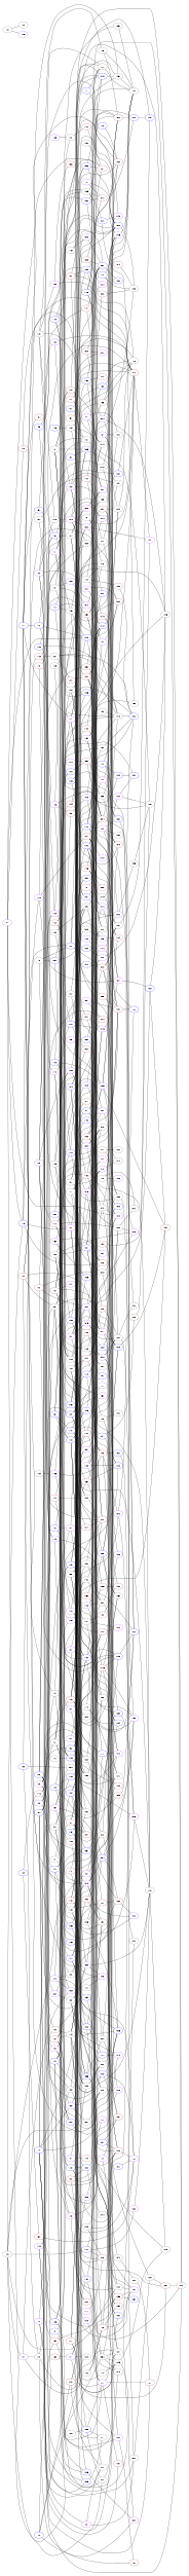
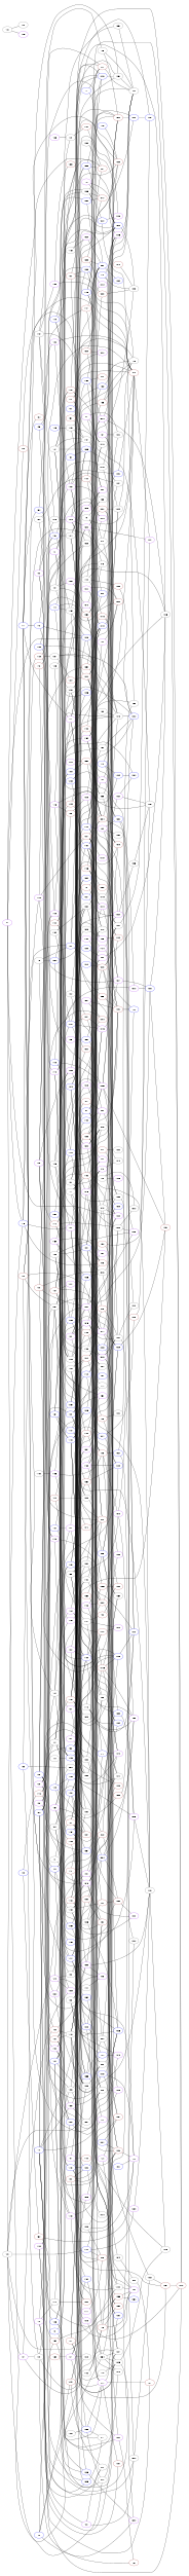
  graph {
    fontname="Patrick Hand"
    rankdir=LR
    node [color=gray40 fontname="Patrick Hand"]
    edge [fontname="Patrick Hand"]
    v327 [color=purple]
    v465
    v425 [color=purple]
    v477
    v464
    v484 [color=purple]
    v77 [color=brown]
    v343 [color=purple]
    v229
    v86 [color=purple]
    v392 [color=purple]
    v255 [color=brown]
    v449 [color=purple]
    v245 [color=blue]
    v98 [color=blue]
    v360 [color=brown]
    v181 [color=blue]
    v398 [color=blue]
    v127 [color=purple]
    v219 [color=purple]
    v408 [color=blue]
    v428 [color=blue]
    v227 [color=blue]
    v240 [color=blue]
    v499 [color=purple]
    v400
    v293 [color=purple]
    v462 [color=blue]
    v430 [color=brown]
    v304 [color=blue]
    v320 [color=purple]
    v459
    v340 [color=blue]
    v444
    v483 [color=brown]
    v474
    v139 [color=brown]
    v204
    v451 [color=brown]
    v273 [color=purple]
    v433
    v472 [color=brown]
    v361 [color=purple]
    v82 [color=purple]
    v246
    v443 [color=brown]
    v276
    v326 [color=brown]
    v489 [color=purple]
    v60 [color=blue]
    v174 [color=blue]
    v363 [color=blue]
    v202 [color=blue]
    v249 [color=blue]
    v374
    v260 [color=purple]
    v480
    v316 [color=brown]
    v242 [color=purple]
    v440
    v274 [color=blue]
    v357
    v201
    v256 [color=blue]
    v367 [color=brown]
    v423 [color=blue]
    v230 [color=blue]
    v264 [color=brown]
    v379
    v285 [color=blue]
    v378
    v458 [color=brown]
    v307 [color=brown]
    v402 [color=brown]
    v487 [color=purple]
    v373
    v381 [color=blue]
    v4
    v138 [color=brown]
    v393 [color=purple]
    v445 [color=brown]
    v178 [color=purple]
    v460 [color=purple]
    v238 [color=purple]
    v309 [color=blue]
    v325 [color=purple]
    v153 [color=purple]
    v413
    v235 [color=purple]
    v391
    v463
    v369 [color=brown]
    v384
    v436 [color=brown]
    v244 [color=brown]
    v278 [color=brown]
    v330 [color=brown]
    v353
    v446
    v486 [color=brown]
    v403 [color=brown]
    v494 [color=blue]
    v490 [color=blue]
    v182 [color=purple]
    v405 [color=purple]
    v478 [color=brown]
    v311 [color=purple]
    v455 [color=brown]
    v344 [color=brown]
    v380 [color=blue]
    v457 [color=blue]
    v424 [color=blue]
    v211
    v239
    v267 [color=purple]
    v314 [color=brown]
    v275 [color=brown]
    v441 [color=purple]
    v328
    v318
    v57 [color=blue]
    v179 [color=purple]
    v141 [color=brown]
    v223 [color=blue]
    v233 [color=brown]
    v351 [color=blue]
    v62
    v407 [color=blue]
    v172 [color=purple]
    v199 [color=blue]
    v121 [color=purple]
    v406 [color=blue]
    v38 [color=blue]
    v431
    v195 [color=brown]
    v308 [color=purple]
    v476
    v286 [color=blue]
    v101
    v105
    v191
    v213
    v136 [color=blue]
    v109 [color=purple]
    v453
    v277 [color=purple]
    v206
    v356
    v450 [color=brown]
    v51 [color=blue]
    v186 [color=blue]
    v146 [color=blue]
    v208 [color=blue]
    v322 [color=purple]
    v332 [color=blue]
    v292
    v215 [color=purple]
    v188 [color=blue]
    v234
    v452 [color=purple]
    v161
    v250 [color=blue]
    v471
    v397 [color=brown]
    v414
    v447 [color=purple]
    v297 [color=brown]
    v412 [color=purple]
    v298
    v338 [color=purple]
    v29 [color=blue]
    v410
    v168 [color=blue]
    v482 [color=blue]
    v394 [color=blue]
    v265 [color=brown]
    v113 [color=brown]
    v187 [color=purple]
    v216 [color=brown]
    v283 [color=blue]
    v261 [color=brown]
    v376
    v319
    v159 [color=blue]
    v448 [color=brown]
    v473 [color=purple]
    v481
    v97 [color=brown]
    v160
    v149 [color=blue]
    v117 [color=purple]
    v456
    v488 [color=purple]
    v170 [color=purple]
    v184
    v355 [color=blue]
    v418
    v282 [color=blue]
    v324 [color=brown]
    v126
    v334 [color=brown]
    v365 [color=brown]
    v396
    v468
    v427
    v479 [color=brown]
    v426 [color=purple]
    v442 [color=purple]
    v53
    v416 [color=blue]
    v419 [color=purple]
    v336 [color=brown]
    v305 [color=blue]
    v50 [color=brown]
    v61 [color=purple]
    v290
    v411
    v269
    v342
    v388
    v385 [color=blue]
    v495
    v74 [color=blue]
    v158 [color=purple]
    v368 [color=blue]
    v3 [color=purple]
    v142 [color=brown]
    v232 [color=brown]
    v498 [color=blue]
    v399 [color=brown]
    v63
    v166 [color=blue]
    v88 [color=purple]
    v115 [color=blue]
    v185 [color=brown]
    v71 [color=purple]
    v345 [color=brown]
    v251 [color=purple]
    v169 [color=purple]
    v162 [color=purple]
    v422
    v78
    v339 [color=purple]
    v163 [color=blue]
    v41
    v143 [color=brown]
    v280 [color=blue]
    v175 [color=blue]
    v335 [color=blue]
    v295 [color=blue]
    v310 [color=purple]
    v171 [color=blue]
    v177 [color=brown]
    v303 [color=purple]
    v475 [color=purple]
    v104
    v226 [color=purple]
    v434
    v263 [color=purple]
    v375
    v491 [color=brown]
    v387 [color=purple]
    v415
    v252 [color=brown]
+   v377 [color=purple]
    v21
    v131 [color=brown]
    v218 [color=blue]
    v134 [color=blue]
    v271 [color=brown]
    v317
    v372 [color=purple]
    v279
    v156 [color=blue]
    v359 [color=brown]
    v401 [color=brown]
    v469 [color=purple]
    v150 [color=purple]
    v287
    v312 [color=purple]
    v157 [color=brown]
    v291 [color=brown]
    v421
    v1
    v302 [color=blue]
    v81 [color=brown]
    v173 [color=purple]
    v180 [color=brown]
    v231
    v241 [color=brown]
    v257 [color=brown]
    v268 [color=purple]
    v382 [color=purple]
    v404
    v435
    v197 [color=purple]
    v497 [color=brown]
    v54 [color=purple]
    v337
    v272
    v454 [color=brown]
    v466 [color=brown]
    v492
    v220
    v31 [color=purple]
    v92 [color=brown]
    v461 [color=purple]
    v24 [color=purple]
    v315 [color=purple]
    v417
    v190
    v371 [color=purple]
    v496 [color=brown]
    v331 [color=blue]
    v147 [color=brown]
    v20 [color=purple]
    v395 [color=blue]
    v140 [color=purple]
    v253 [color=brown]
    v76
    v137 [color=blue]
    v114 [color=brown]
    v164 [color=blue]
    v222 [color=purple]
    v48 [color=purple]
    v192 [color=brown]
    v18 [color=blue]
    v93 [color=purple]
    v129 [color=brown]
    v103 [color=purple]
    v247 [color=purple]
    v0
    v11 [color=blue]
    v89
    v36 [color=brown]
    v236 [color=brown]
    v493
    v194 [color=purple]
    v296 [color=blue]
    v352 [color=brown]
    v118
    v108
    v64 [color=brown]
    v432 [color=blue]
    v107 [color=blue]
    v349 [color=brown]
    v243 [color=purple]
    v366
    v6 [color=purple]
    v154
    v68
    v281 [color=blue]
    v176 [color=brown]
    v284 [color=purple]
    v313 [color=purple]
    v386 [color=blue]
    v221 [color=brown]
    v389 [color=purple]
    v59 [color=brown]
    v321
    v123 [color=blue]
    v200 [color=blue]
    v130 [color=purple]
    v94 [color=brown]
    v44 [color=blue]
    v248 [color=brown]
    v323 [color=purple]
    v203 [color=blue]
    v341 [color=blue]
    v429 [color=brown]
    v39
    v79
    v289 [color=brown]
    v19
    v207 [color=blue]
    v347
    v439
    v43 [color=purple]
    v183 [color=blue]
    v390 [color=brown]
    v254 [color=blue]
    v73 [color=purple]
    v354 [color=brown]
    v133
    v189 [color=brown]
    v55 [color=blue]
    v33 [color=blue]
    v99 [color=brown]
    v90
    v370
    v23 [color=blue]
    v46 [color=blue]
    v383
    v198 [color=purple]
    v40 [color=blue]
    v135 [color=purple]
    v299 [color=blue]
    v27 [color=purple]
    v119 [color=purple]
    v288 [color=brown]
    v333 [color=blue]
    v350 [color=brown]
    v47 [color=purple]
    v210 [color=brown]
    v167 [color=brown]
    v301 [color=purple]
    v15 [color=purple]
    v83 [color=brown]
    v122
    v30
    v75
    v259 [color=blue]
    v224 [color=brown]
    v125 [color=brown]
    v193 [color=blue]
    v237 [color=purple]
    v100
    v2 [color=purple]
+   v116
    v420 [color=purple]
    v84 [color=purple]
    v32
    v42 [color=blue]
    v106 [color=brown]
    v155 [color=brown]
    v120
    v266 [color=purple]
    v110 [color=blue]
    v112 [color=brown]
    v144 [color=brown]
    v145 [color=blue]
    v7 [color=blue]
    v95 [color=blue]
    v69
    v270 [color=purple]
    v35 [color=purple]
    v17 [color=blue]
    v91
    v306 [color=purple]
    v45
    v14 [color=blue]
    v485 [color=blue]
    v22 [color=purple]
    v96
    v87 [color=brown]
    v12 [color=blue]
    v228 [color=blue]
    v58 [color=purple]
    v52 [color=brown]
    v217 [color=purple]
    v205
    v364 [color=blue]
    v128
    v13 [color=brown]
    v34 [color=blue]
    v152 [color=blue]
    v225
    v209 [color=blue]
    v258 [color=blue]
    v49 [color=blue]
    v5 [color=blue]
    v65 [color=blue]
    v70 [color=purple]
    v132 [color=purple]
    v8 [color=brown]
    v72
    v300 [color=brown]
    v28 [color=brown]
    v409
    v37
    v56 [color=brown]
    v9 [color=blue]
    v85 [color=blue]
    v10
    v67
    v294 [color=purple]
    v124 [color=blue]
    v151 [color=blue]
    v102
    v111 [color=purple]
    v26 [color=blue]
    v346 [color=purple]
    v66
    v80 [color=blue]
    v16 [color=brown]
    v25 [color=purple]
    v329 [color=brown]
    v165
    v214 [color=brown]
    v262 [color=blue]
    v327 -- v465
    v327 -- v425
    v327 -- v477
    v425 -- v464
    v477 -- v484
    v77 -- v343
    v77 -- v229
    v77 -- v86
    v343 -- v392
    v229 -- v255
    v86 -- v449
    v86 -- v245
    v255 -- v483
    v245 -- v319
    v98 -- v360
    v98 -- v181
    v98 -- v398
    v98 -- v127
    v181 -- v219
    v398 -- v408
    v127 -- v464
    v127 -- v428
    v227 -- v465
    v227 -- v240
    v227 -- v499
    v227 -- v400
    v240 -- v293
    v400 -- v462
    v293 -- v430
    v293 -- v304
    v304 -- v325
+   v304 -- v377
    v320 -- v459
    v320 -- v340
    v320 -- v444
    v320 -- v483
    v444 -- v499
    v444 -- v474
    v139 -- v204
    v139 -- v451
    v204 -- v273
    v204 -- v433
    v451 -- v472
    v273 -- v361
    v361 -- v394
    v82 -- v246
    v82 -- v443
    v82 -- v276
    v443 -- v449
    v326 -- v484
    v326 -- v489
    v60 -- v219
    v60 -- v174
    v60 -- v363
    v60 -- v202
    v174 -- v249
    v174 -- v374
    v174 -- v260
    v363 -- v480
    v202 -- v464
    v202 -- v316
    v202 -- v242
    v249 -- v440
    v249 -- v274
    v249 -- v357
    v260 -- v327
    v260 -- v433
    v440 -- v460
    v274 -- v286
    v357 -- v410
    v357 -- v418
    v357 -- v375
    v357 -- v421
    v201 -- v374
    v201 -- v256
    v201 -- v367
    v201 -- v423
    v201 -- v230
    v256 -- v264
    v256 -- v379
    v256 -- v285
    v367 -- v464
    v423 -- v462
    v230 -- v378
    v230 -- v458
    v264 -- v307
    v264 -- v402
    v264 -- v487
    v285 -- v373
    v378 -- v495
    v307 -- v473
    v307 -- v481
    v373 -- v446
    v373 -- v421
    v381 -- v440
    v4 -- v381
    v4 -- v138
    v138 -- v393
    v138 -- v445
    v138 -- v178
    v178 -- v397
    v238 -- v363
    v238 -- v309
    v309 -- v325
    v325 -- v413
    v153 -- v413
    v153 -- v235
    v153 -- v391
    v413 -- v463
    v235 -- v464
    v235 -- v369
    v235 -- v384
    v235 -- v436
    v391 -- v440
    v384 -- v451
    v244 -- v246
    v244 -- v369
    v244 -- v278
    v244 -- v330
    v244 -- v353
    v278 -- v446
    v278 -- v486
    v330 -- v403
    v353 -- v400
    v353 -- v363
    v446 -- v494
    v486 -- v490
    v403 -- v447
    v182 -- v393
    v182 -- v405
    v405 -- v478
    v311 -- v455
    v311 -- v344
    v311 -- v380
    v455 -- v484
    v455 -- v457
    v344 -- v424
    v380 -- v436
    v424 -- v494
    v211 -- v343
    v211 -- v239
    v211 -- v267
    v211 -- v314
    v239 -- v275
    v267 -- v490
    v314 -- v441
    v275 -- v499
    v275 -- v423
    v275 -- v328
    v275 -- v318
    v328 -- v473
    v328 -- v342
    v318 -- v366
    v57 -- v179
    v57 -- v141
    v179 -- v462
    v179 -- v223
    v141 -- v392
    v141 -- v316
    v223 -- v249
    v223 -- v233
    v223 -- v351
    v233 -- v413
    v233 -- v235
    v233 -- v486
    v233 -- v498
    v233 -- v399
    v351 -- v414
    v62 -- v477
    v62 -- v407
-   v21 -- v172
+   v62 -- v172
    v172 -- v405
    v172 -- v239
    v172 -- v199
    v199 -- v283
    v199 -- v261
    v199 -- v376
    v121 -- v219
    v121 -- v406
    v38 -- v274
    v38 -- v445
    v38 -- v431
    v38 -- v195
    v38 -- v308
    v195 -- v309
    v195 -- v476
    v308 -- v465
    v286 -- v314
    v101 -- v105
    v101 -- v191
    v101 -- v213
    v101 -- v136
    v101 -- v109
    v105 -- v464
    v105 -- v344
    v191 -- v453
    v213 -- v277
    v136 -- v211
    v136 -- v206
    v136 -- v356
    v109 -- v314
    v109 -- v450
    v277 -- v430
    v277 -- v322
    v277 -- v345
    v277 -- v434
    v277 -- v415
    v206 -- v489
    v206 -- v303
    v206 -- v415
    v206 -- v383
    v356 -- v464
    v51 -- v186
    v51 -- v146
    v51 -- v208
    v51 -- v322
    v186 -- v445
    v186 -- v403
    v186 -- v332
    v186 -- v292
    v186 -- v215
    v186 -- v188
    v146 -- v433
    v146 -- v234
    v146 -- v452
    v146 -- v161
    v208 -- v425
    v208 -- v250
    v322 -- v441
    v322 -- v453
+   v322 -- v471
    v322 -- v397
    v332 -- v499
    v332 -- v403
    v332 -- v414
    v292 -- v406
    v292 -- v297
    v215 -- v311
    v215 -- v412
    v215 -- v298
    v188 -- v338
    v234 -- v380
    v234 -- v336
    v161 -- v484
    v161 -- v442
    v161 -- v192
    v250 -- v411
    v250 -- v371
    v250 -- v321
    v412 -- v417
    v298 -- v482
    v338 -- v340
    v29 -- v98
    v29 -- v459
    v29 -- v443
    v29 -- v410
    v29 -- v168
    v410 -- v482
    v168 -- v412
    v168 -- v394
    v168 -- v265
    v394 -- v465
    v394 -- v436
    v265 -- v443
    v265 -- v313
    v265 -- v386
    v113 -- v201
    v113 -- v381
    v113 -- v187
    v187 -- v245
    v187 -- v199
    v187 -- v216
    v216 -- v360
    v283 -- v449
    v283 -- v479
    v283 -- v426
    v261 -- v442
    v319 -- v443
    v319 -- v446
    v319 -- v469
    v159 -- v327
    v159 -- v307
    v159 -- v424
    v159 -- v448
    v97 -- v460
    v97 -- v160
    v97 -- v149
    v97 -- v117
    v97 -- v456
    v97 -- v488
    v97 -- v170
    v160 -- v363
    v160 -- v283
    v160 -- v261
    v160 -- v184
    v160 -- v355
    v160 -- v418
    v149 -- v484
    v149 -- v443
    v149 -- v423
    v149 -- v282
    v117 -- v465
    v117 -- v314
    v117 -- v324
    v117 -- v126
    v456 -- v464
    v170 -- v334
    v184 -- v334
    v184 -- v365
    v355 -- v444
    v355 -- v396
-   v355 -- v468
    v355 -- v427
    v282 -- v472
    v282 -- v305
    v126 -- v375
    v334 -- v380
    v334 -- v414
    v365 -- v444
    v396 -- v401
    v396 -- v469
    v426 -- v454
    v53 -- v360
    v53 -- v204
    v53 -- v234
    v53 -- v479
    v53 -- v416
    v416 -- v419
    v336 -- v378
    v336 -- v446
    v336 -- v385
    v305 -- v459
    v305 -- v380
    v305 -- v401
    v305 -- v420
    v50 -- v61
    v61 -- v328
    v61 -- v290
    v61 -- v411
    v61 -- v269
    v290 -- v388
    v388 -- v498
    v74 -- v381
    v74 -- v187
    v74 -- v158
    v158 -- v398
    v158 -- v361
    v158 -- v275
    v158 -- v368
    v3 -- v449
    v3 -- v142
    v3 -- v232
    v232 -- v326
    v232 -- v402
    v232 -- v308
    v399 -- v480
    v63 -- v455
    v63 -- v355
    v63 -- v166
    v63 -- v88
    v63 -- v115
    v63 -- v185
    v63 -- v71
    v166 -- v273
    v166 -- v345
    v166 -- v251
    v88 -- v255
    v88 -- v499
    v88 -- v447
    v115 -- v445
    v115 -- v278
    v115 -- v169
    v115 -- v162
    v185 -- v458
    v185 -- v478
    v185 -- v422
    v71 -- v269
    v71 -- v78
    v71 -- v339
    v251 -- v413
    v169 -- v397
    v169 -- v194
    v169 -- v221
    v162 -- v385
    v162 -- v177
    v162 -- v389
    v78 -- v454
    v78 -- v137
    v78 -- v99
    v163 -- v235
    v163 -- v223
    v163 -- v208
    v163 -- v410
    v41 -- v486
    v41 -- v223
    v41 -- v419
    v41 -- v143
    v41 -- v280
    v41 -- v175
    v143 -- v326
    v143 -- v234
    v143 -- v184
    v143 -- v335
    v143 -- v295
    v143 -- v310
    v280 -- v456
    v335 -- v481
    v295 -- v387
    v310 -- v433
    v310 -- v458
    v310 -- v402
    v310 -- v332
    v310 -- v412
    v171 -- v181
    v171 -- v402
    v171 -- v267
    v171 -- v177
    v177 -- v293
    v177 -- v433
    v303 -- v413
    v303 -- v332
    v303 -- v475
    v104 -- v330
    v104 -- v290
    v104 -- v335
    v104 -- v226
    v104 -- v434
    v104 -- v263
    v226 -- v473
    v226 -- v375
    v226 -- v491
    v263 -- v357
    v375 -- v463
    v375 -- v387
    v252 -- v392
    v252 -- v304
    v252 -- v267
    v252 -- v368
+   v377 -- v394
    v21 -- v398
    v21 -- v307
    v21 -- v191
    v21 -- v335
    v21 -- v131
    v21 -- v218
    v131 -- v465
    v131 -- v276
    v131 -- v134
    v218 -- v273
    v218 -- v271
    v218 -- v317
    v218 -- v372
    v134 -- v276
    v134 -- v380
    v134 -- v265
    v134 -- v279
    v134 -- v156
    v134 -- v359
    v271 -- v273
    v271 -- v311
    v317 -- v464
    v317 -- v469
    v372 -- v477
    v372 -- v374
    v372 -- v480
    v279 -- v417
    v279 -- v284
    v156 -- v495
    v150 -- v285
    v150 -- v445
    v150 -- v338
    v150 -- v287
    v287 -- v311
    v287 -- v388
    v287 -- v312
    v312 -- v327
    v312 -- v474
    v157 -- v398
    v157 -- v440
    v157 -- v309
    v157 -- v177
    v157 -- v291
    v1 -- v402
    v1 -- v138
    v1 -- v311
    v1 -- v302
    v1 -- v81
    v81 -- v338
    v173 -- v374
    v173 -- v463
    v173 -- v334
    v180 -- v235
    v180 -- v314
    v180 -- v231
    v231 -- v410
    v231 -- v482
    v231 -- v241
    v241 -- v244
    v257 -- v428
    v257 -- v444
    v257 -- v416
    v268 -- v304
    v268 -- v369
    v268 -- v382
    v268 -- v404
    v382 -- v435
    v435 -- v493
    v197 -- v472
    v197 -- v201
    v197 -- v226
    v197 -- v497
    v54 -- v428
    v54 -- v139
    v54 -- v396
+   v54 -- v171
    v54 -- v337
    v272 -- v425
    v272 -- v486
    v466 -- v469
    v466 -- v492
    v220 -- v443
    v220 -- v345
    v220 -- v401
    v31 -- v246
    v31 -- v378
    v31 -- v369
    v92 -- v444
    v92 -- v223
    v92 -- v452
    v92 -- v410
    v92 -- v218
    v92 -- v461
    v24 -- v499
    v24 -- v320
    v24 -- v274
    v24 -- v412
    v24 -- v315
    v315 -- v413
    v315 -- v431
    v315 -- v415
    v190 -- v320
    v190 -- v314
    v190 -- v371
    v371 -- v490
    v371 -- v497
    v371 -- v496
    v331 -- v443
    v331 -- v401
    v147 -- v229
    v147 -- v494
    v147 -- v186
    v147 -- v322
    v20 -- v286
    v20 -- v41
    v20 -- v171
    v20 -- v395
    v20 -- v140
    v395 -- v411
    v140 -- v472
    v140 -- v287
    v253 -- v360
    v253 -- v479
    v76 -- v475
    v137 -- v371
    v114 -- v153
    v114 -- v328
    v114 -- v199
    v114 -- v376
    v114 -- v164
    v164 -- v360
    v164 -- v276
    v164 -- v397
    v164 -- v268
    v164 -- v222
    v48 -- v361
    v48 -- v367
-   v48 -- v178
    v48 -- v325
    v48 -- v136
    v192 -- v483
    v18 -- v240
    v18 -- v93
    v18 -- v129
    v93 -- v314
    v93 -- v103
    v129 -- v419
    v129 -- v247
    v103 -- v363
    v103 -- v487
    v103 -- v138
    v103 -- v481
    v103 -- v247
    v0 -- v311
    v0 -- v314
    v0 -- v453
    v0 -- v319
    v11 -- v363
    v11 -- v314
    v11 -- v57
    v11 -- v62
    v11 -- v283
    v11 -- v117
    v11 -- v18
    v11 -- v89
    v11 -- v36
    v89 -- v403
    v89 -- v310
    v236 -- v428
    v236 -- v493
    v194 -- v440
    v194 -- v351
    v194 -- v426
    v194 -- v296
    v296 -- v352
    v352 -- v353
    v352 -- v493
    v118 -- v462
-   v137 -- v488
+   v118 -- v488
    v118 -- v334
    v118 -- v498
    v108 -- v234
    v108 -- v482
    v108 -- v287
    v64 -- v201
    v64 -- v310
    v64 -- v180
    v64 -- v432
    v64 -- v107
    v107 -- v405
    v107 -- v159
    v107 -- v349
    v349 -- v446
    v349 -- v486
    v349 -- v421
    v349 -- v382
    v243 -- v274
    v243 -- v328
    v366 -- v497
    v6 -- v191
    v6 -- v292
    v6 -- v154
    v6 -- v68
    v154 -- v398
    v154 -- v240
    v154 -- v281
    v68 -- v176
    v281 -- v378
    v281 -- v371
    v176 -- v491
    v284 -- v407
    v284 -- v493
    v313 -- v482
    v313 -- v347
    v386 -- v422
+   v386 -- v439
    v221 -- v361
    v221 -- v274
    v221 -- v369
    v221 -- v478
    v221 -- v265
    v389 -- v398
    v59 -- v477
    v59 -- v321
    v59 -- v123
    v321 -- v406
    v123 -- v257
    v123 -- v371
    v123 -- v200
    v200 -- v274
    v200 -- v495
    v200 -- v280
    v130 -- v428
    v130 -- v452
    v130 -- v471
    v130 -- v338
    v130 -- v419
    v94 -- v314
    v94 -- v280
    v94 -- v281
    v94 -- v200
    v44 -- v357
    v44 -- v387
    v44 -- v59
    v44 -- v248
    v248 -- v468
    v248 -- v303
    v248 -- v323
    v323 -- v388
    v203 -- v325
    v203 -- v341
    v341 -- v498
    v341 -- v429
    v429 -- v441
    v39 -- v410
    v79 -- v242
    v79 -- v307
    v79 -- v415
    v79 -- v289
    v289 -- v482
    v19 -- v423
    v19 -- v107
    v19 -- v207
    v207 -- v413
    v207 -- v302
    v207 -- v296
    v347 -- v384
    v43 -- v239
    v43 -- v62
    v43 -- v388
    v183 -- v451
    v183 -- v199
    v183 -- v482
    v183 -- v390
    v390 -- v462
    v254 -- v324
    v254 -- v287
    v73 -- v238
    v73 -- v179
    v73 -- v213
    v73 -- v114
    v73 -- v354
    v73 -- v133
    v354 -- v392
    v354 -- v376
    v133 -- v436
    v133 -- v475
    v133 -- v395
    v189 -- v344
    v189 -- v376
    v55 -- v320
    v55 -- v439
    v33 -- v456
    v33 -- v78
    v33 -- v337
    v99 -- v160
    v99 -- v416
    v90 -- v345
    v90 -- v375
    v90 -- v129
    v90 -- v370
    v370 -- v405
    v23 -- v455
    v23 -- v351
    v23 -- v29
    v23 -- v303
    v23 -- v272
    v23 -- v46
    v23 -- v383
    v46 -- v256
    v46 -- v303
    v46 -- v203
    v46 -- v198
    v198 -- v385
    v198 -- v224
    v40 -- v274
    v40 -- v104
    v40 -- v291
    v40 -- v203
    v135 -- v174
    v135 -- v265
    v135 -- v261
    v299 -- v308
    v27 -- v290
    v27 -- v339
    v27 -- v89
    v27 -- v183
    v119 -- v170
    v119 -- v339
+   v119 -- v377
    v119 -- v288
    v288 -- v307
    v288 -- v333
    v288 -- v350
    v333 -- v367
    v333 -- v368
    v333 -- v491
    v350 -- v486
    v47 -- v240
    v47 -- v363
    v47 -- v115
    v47 -- v469
    v47 -- v321
    v47 -- v210
    v210 -- v336
    v167 -- v400
    v167 -- v250
    v167 -- v421
    v167 -- v301
    v301 -- v432
    v15 -- v478
    v15 -- v280
    v15 -- v190
    v15 -- v83
    v83 -- v243
    v122 -- v264
    v122 -- v424
    v122 -- v334
    v122 -- v290
    v30 -- v360
    v30 -- v38
    v30 -- v206
    v30 -- v216
    v30 -- v473
    v75 -- v238
    v75 -- v162
    v75 -- v83
    v75 -- v259
    v259 -- v426
    v259 -- v301
    v125 -- v127
    v125 -- v307
    v125 -- v185
    v125 -- v382
    v193 -- v430
    v193 -- v410
    v193 -- v237
-   v237 -- v90
+   v237 -- v290
    v237 -- v291
    v100 -- v250
    v2 -- v418
    v2 -- v468
    v2 -- v41
+   v2 -- v116
+   v116 -- v381
+   v116 -- v224
    v84 -- v468
    v84 -- v347
    v32 -- v298
    v32 -- v149
    v32 -- v310
    v32 -- v434
    v42 -- v423
    v42 -- v402
    v42 -- v295
    v42 -- v375
    v42 -- v123
    v42 -- v106
    v106 -- v355
    v106 -- v385
    v106 -- v310
    v106 -- v189
    v106 -- v155
    v155 -- v425
    v155 -- v495
    v120 -- v314
    v120 -- v191
    v120 -- v257
    v120 -- v493
    v266 -- v274
    v266 -- v397
    v110 -- v400
    v110 -- v480
    v110 -- v344
    v112 -- v456
    v112 -- v495
    v112 -- v271
    v112 -- v383
    v144 -- v444
    v144 -- v280
    v144 -- v247
    v145 -- v392
    v145 -- v430
    v145 -- v276
    v145 -- v344
    v7 -- v459
    v7 -- v153
    v7 -- v471
    v7 -- v297
    v7 -- v385
    v7 -- v496
    v7 -- v395
    v7 -- v84
    v7 -- v95
    v95 -- v157
    v95 -- v421
    v95 -- v371
    v95 -- v313
    v69 -- v344
    v69 -- v342
    v69 -- v270
    v35 -- v68
    v17 -- v367
    v17 -- v420
    v91 -- v261
    v91 -- v491
    v91 -- v252
    v91 -- v317
    v91 -- v306
    v306 -- v312
    v45 -- v373
    v45 -- v131
    v14 -- v410
    v14 -- v154
    v14 -- v200
    v14 -- v485
    v22 -- v199
    v22 -- v414
    v22 -- v495
    v96 -- v430
    v96 -- v393
    v96 -- v414
    v96 -- v475
    v96 -- v134
    v87 -- v181
    v87 -- v282
    v87 -- v385
    v87 -- v224
    v12 -- v425
    v12 -- v462
    v12 -- v228
    v228 -- v407
    v58 -- v486
    v58 -- v297
    v52 -- v449
    v52 -- v59
    v217 -- v352
    v205 -- v316
    v205 -- v367
    v205 -- v460
    v205 -- v364
    v364 -- v439
    v364 -- v420
    v128 -- v185
    v128 -- v421
    v13 -- v360
    v13 -- v136
    v34 -- v484
    v34 -- v239
    v34 -- v226
    v34 -- v103
    v34 -- v347
    v34 -- v99
    v34 -- v152
    v152 -- v199
    v152 -- v419
    v152 -- v434
    v152 -- v469
    v225 -- v330
    v225 -- v385
    v225 -- v349
    v209 -- v485
    v209 -- v228
    v209 -- v258
    v258 -- v388
    v49 -- v113
    v49 -- v52
    v5 -- v335
    v65 -- v120
    v70 -- v363
    v70 -- v316
    v132 -- v234
    v132 -- v282
    v8 -- v305
    v8 -- v155
    v72 -- v229
    v72 -- v156
    v300 -- v398
    v300 -- v472
    v300 -- v399
    v28 -- v373
    v28 -- v226
    v28 -- v140
    v28 -- v198
    v409 -- v491
    v37 -- v140
    v37 -- v144
    v56 -- v344
    v56 -- v215
    v9 -- v295
    v9 -- v133
    v85 -- v119
    v85 -- v205
    v85 -- v205
    v10 -- v67
    v10 -- v294
    v124 -- v430
    v151 -- v486
    v151 -- v447
    v151 -- v355
    v151 -- v382
    v102 -- v135
    v111 -- v345
    v26 -- v244
    v26 -- v346
    v66 -- v223
    v80 -- v449
    v16 -- v326
    v16 -- v431
    v16 -- v137
    v25 -- v55
    v329 -- v398
    v329 -- v365
    v329 -- v346
    v165 -- v389
    v165 -- v333
    v214 -- v480
    v262 -- v349
  }
